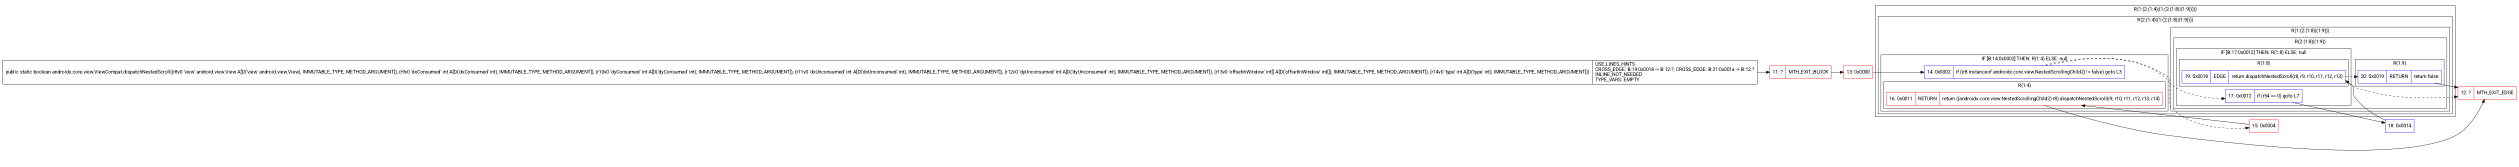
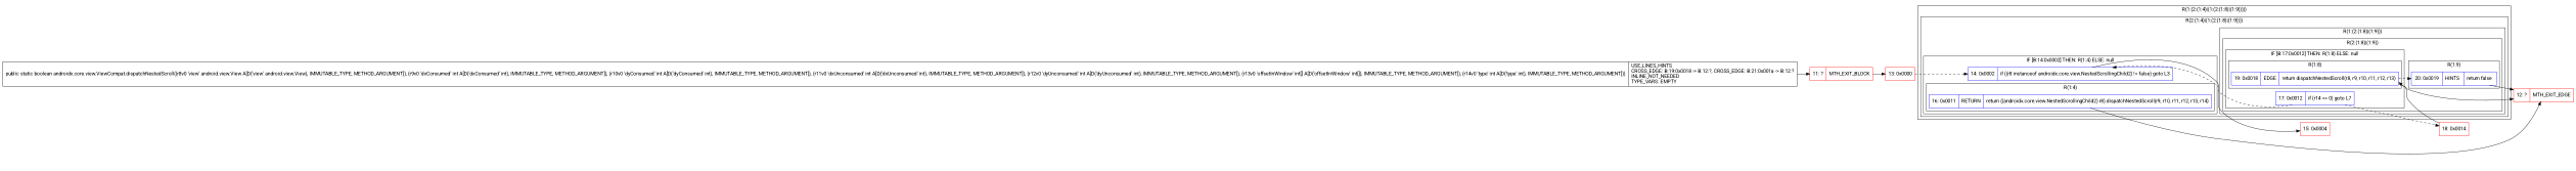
  digraph {
    fontname=Roboto
    rankdir=LR
    node [color=blue fontname=Roboto shape=record]
    edge [fontname=Roboto]
-   n1 [color=red label="{16\:\ 0x0011|RETURN\l|return ((androidx.core.view.NestedScrollingChild2) r8).dispatchNestedScroll(r9, r10, r11, r12, r13, r14)\l}"]
+   n1 [label="{16\:\ 0x0011|RETURN\l|return ((androidx.core.view.NestedScrollingChild2) r8).dispatchNestedScroll(r9, r10, r11, r12, r13, r14)\l}"]
    n2 [label="{14\:\ 0x0002|if ((r8 instanceof androidx.core.view.NestedScrollingChild2) != false) goto L3\l}"]
    n3 [label="{19\:\ 0x0018|EDGE\l|return dispatchNestedScroll(r8, r9, r10, r11, r12, r13)\l}"]
-   n4 [label="{17\:\ 0x0012|if (r54 == 0) goto L7\l}"]
-   n5 [label="{20\:\ 0x0019|RETURN\l|return false\l}"]
+   n4 [label="{17\:\ 0x0012|if (r14 == 0) goto L7\l}"]
+   n5 [label="{20\:\ 0x0019|HINTS\l|return false\l}"]
    n6 [color=red label="{12\:\ ?|MTH_EXIT_EDGE\l}"]
    n7 [color=red label="{15\:\ 0x0004}"]
-   n8 [label="{18\:\ 0x0014}"]
+   n8 [color=red label="{18\:\ 0x0014}"]
    n9 [color=red label="{11\:\ ?|MTH_EXIT_BLOCK\l}"]
    n10 [color=red label="{13\:\ 0x0000}"]
    n11 [label="{public static boolean androidx.core.view.ViewCompat.dispatchNestedScroll((r8v0 'view' android.view.View A[D('view' android.view.View), IMMUTABLE_TYPE, METHOD_ARGUMENT]), (r9v0 'dxConsumed' int A[D('dxConsumed' int), IMMUTABLE_TYPE, METHOD_ARGUMENT]), (r10v0 'dyConsumed' int A[D('dyConsumed' int), IMMUTABLE_TYPE, METHOD_ARGUMENT]), (r11v0 'dxUnconsumed' int A[D('dxUnconsumed' int), IMMUTABLE_TYPE, METHOD_ARGUMENT]), (r12v0 'dyUnconsumed' int A[D('dyUnconsumed' int), IMMUTABLE_TYPE, METHOD_ARGUMENT]), (r13v0 'offsetInWindow' int[] A[D('offsetInWindow' int[]), IMMUTABLE_TYPE, METHOD_ARGUMENT]), (r14v0 'type' int A[D('type' int), IMMUTABLE_TYPE, METHOD_ARGUMENT]))  | USE_LINES_HINTS\lCROSS_EDGE: B:19:0x0018 \-\> B:12:?, CROSS_EDGE: B:21:0x001a \-\> B:12:?\lINLINE_NOT_NEEDED\lTYPE_VARS: EMPTY\l}" color=""]
    subgraph cluster_1 {
      label="R(1:(2:(1:4)|(1:(2:(1:8)|(1:9)))))"
      subgraph cluster_2 {
        label="R(2:(1:4)|(1:(2:(1:8)|(1:9))))"
        subgraph cluster_3 {
          label="IF [B:14:0x0002] THEN: R(1:4) ELSE: null"
          n2
          subgraph cluster_4 {
            label="R(1:4)"
            n1
          }
        }
        subgraph cluster_5 {
          label="R(1:(2:(1:8)|(1:9)))"
          subgraph cluster_6 {
            label="R(2:(1:8)|(1:9))"
            subgraph cluster_7 {
              label="IF [B:17:0x0012] THEN: R(1:8) ELSE: null"
              n4
              subgraph cluster_8 {
                label="R(1:8)"
                n3
              }
            }
            subgraph cluster_9 {
              label="R(1:9)"
              n5
            }
          }
        }
      }
    }
    n1 -> n6
-   n2 -> n4 [style=dashed]
-   n2 -> n7 [style=dashed]
+   n4 -> n2 [style=dashed]
+   n2 -> n7
    n3 -> n5 [style=dashed]
-   n3 -> n6 [style=dashed]
-   n4 -> n8
+   n3 -> n6
+   n4 -> n8 [style=dashed]
    n5 -> n6
-   n7 -> n1
    n8 -> n3
    n9 -> n10
-   n10 -> n2
+   n10 -> n2 [style=dashed]
    n11 -> n9
  }
